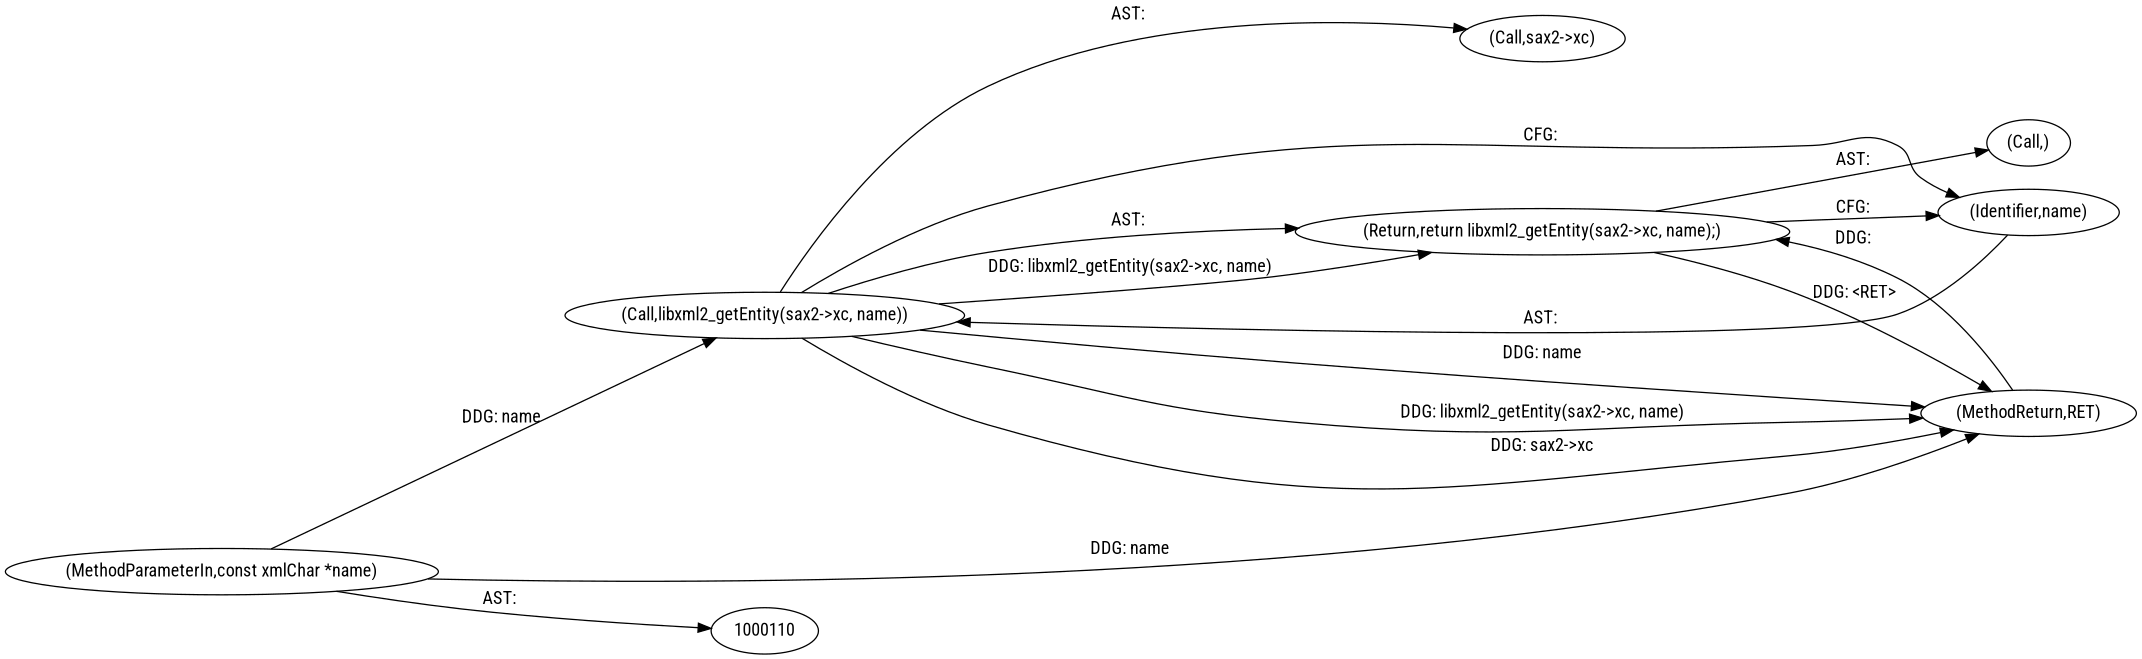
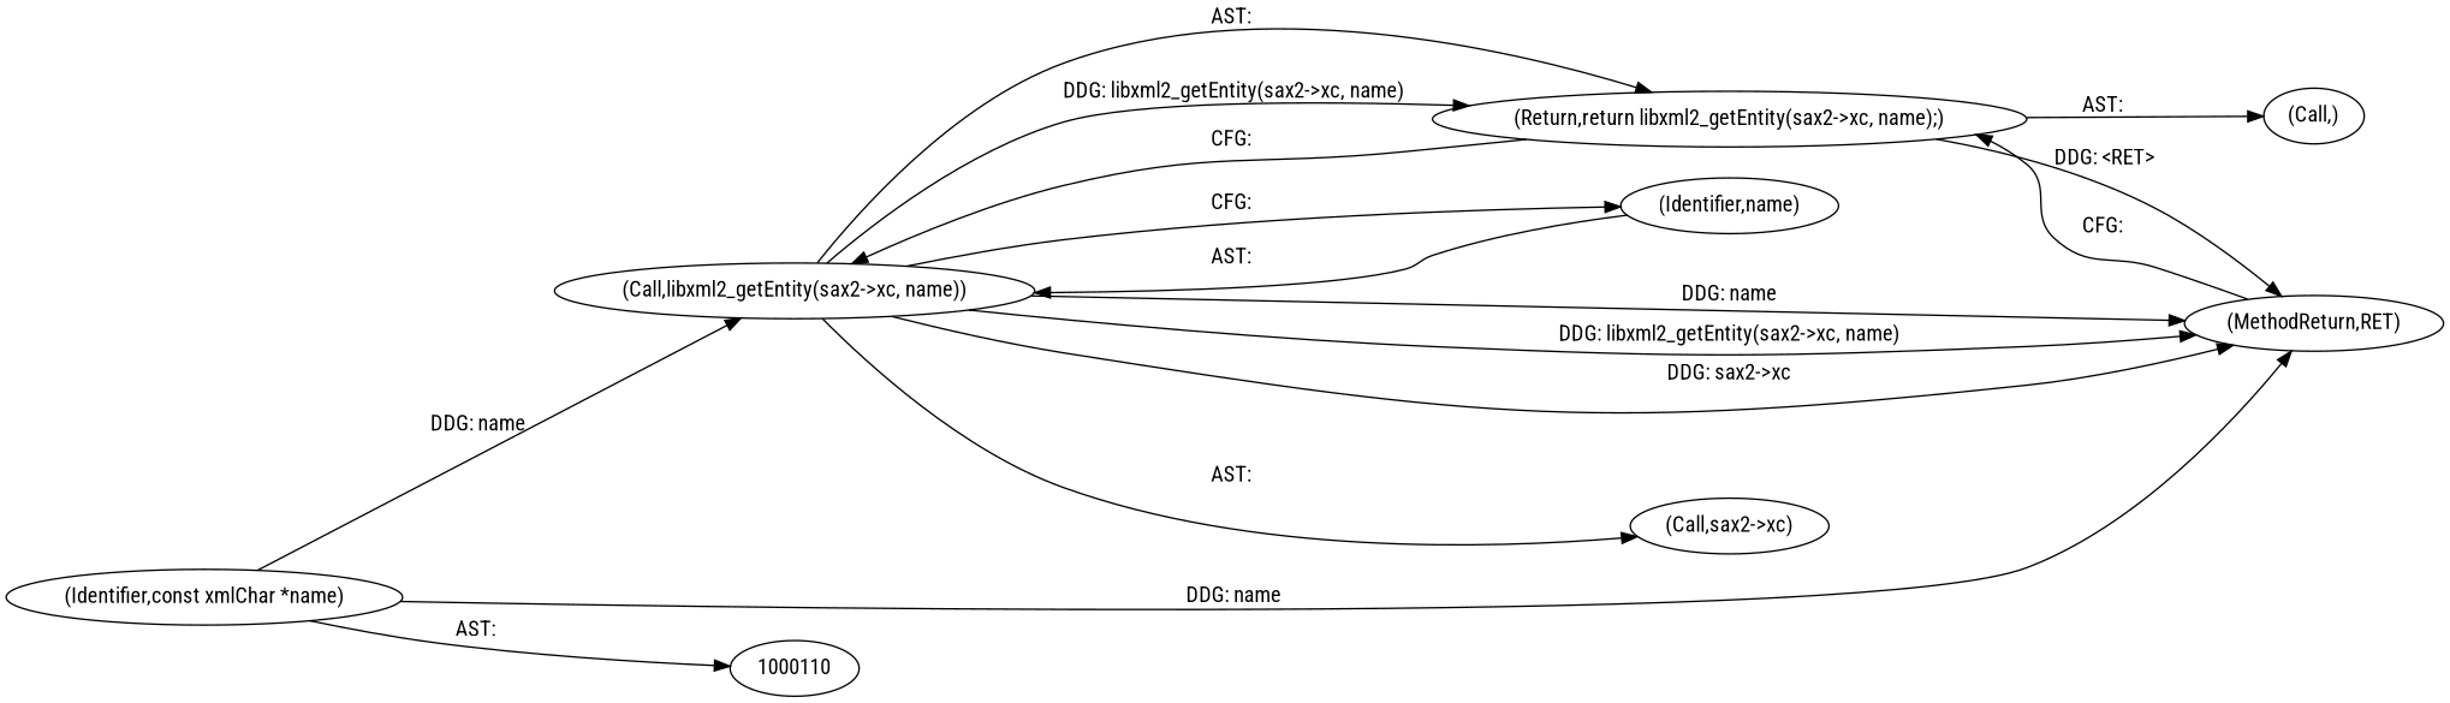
  digraph {
    fontname="Roboto Condensed"
    rankdir=LR
    node [fontname="Roboto Condensed"]
    edge [fontname="Roboto Condensed"]
    n1 [label="(Call,libxml2_getEntity(sax2->xc, name))"]
    n2 [label="(Return,return libxml2_getEntity(sax2->xc, name);)"]
    n3 [label="(Identifier,name)"]
    n4 [label="(MethodReturn,RET)"]
    n5 [label="(Call,sax2->xc)"]
    n6 [label="(Call,)"]
-   n7 [label="(MethodParameterIn,const xmlChar *name)"]
+   n7 [label="(Identifier,const xmlChar *name)"]
    n8 [label=1000110]
    n1 -> n2 [label="AST: "]
    n1 -> n2 [label="DDG: libxml2_getEntity(sax2->xc, name)"]
    n1 -> n3 [label="CFG: "]
    n1 -> n4 [label="DDG: name"]
    n1 -> n4 [label="DDG: libxml2_getEntity(sax2->xc, name)"]
    n1 -> n4 [label="DDG: sax2->xc"]
    n1 -> n5 [label="AST: "]
-   n2 -> n3 [label="CFG: "]
+   n2 -> n1 [label="CFG: "]
    n2 -> n4 [label="DDG: <RET>"]
    n2 -> n6 [label="AST: "]
    n3 -> n1 [label="AST: "]
-   n4 -> n2 [label="DDG: "]
+   n4 -> n2 [label="CFG: "]
    n7 -> n1 [label="DDG: name"]
    n7 -> n4 [label="DDG: name"]
    n7 -> n8 [label="AST: "]
  }
